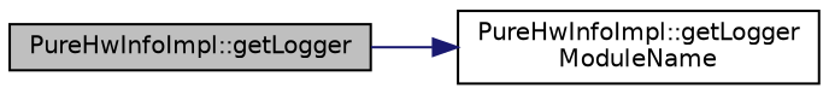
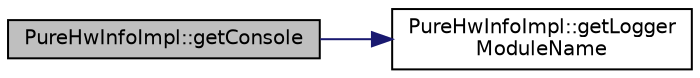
  digraph {
    rankdir=LR
    node [color=black fontname=Helvetica fontsize=10 shape=record style=filled]
-   n1 [fillcolor=grey75 fontcolor=black height=0.2 label="PureHwInfoImpl::getLogger" width=0.4]
+   n1 [fillcolor=grey75 fontcolor=black height=0.2 label="PureHwInfoImpl::getConsole" width=0.4]
    n2 [fillcolor=white height=0.2 label="PureHwInfoImpl::getLogger\lModuleName" width=0.4]
    n1 -> n2 [color=midnightblue fontname=Helvetica fontsize=10 labelfontname=Helvetica labelfontsize=10 style=solid]
  }
